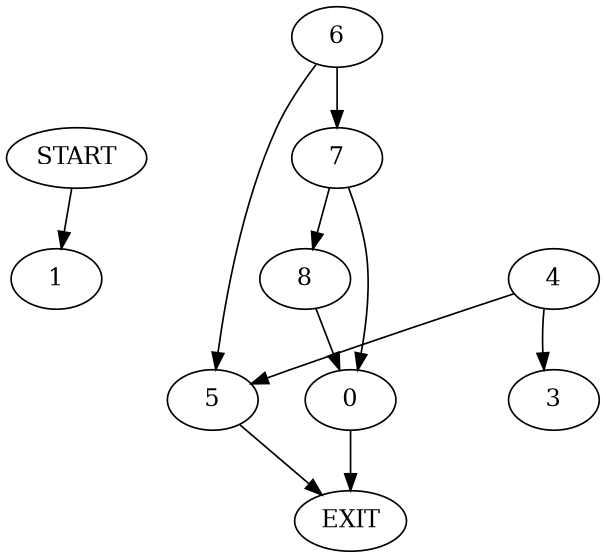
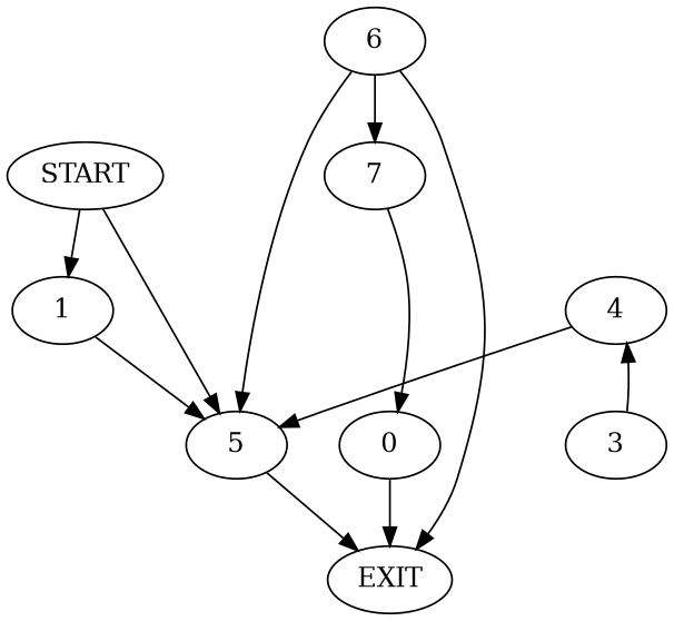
  digraph {
    n1 [label=START]
    1
    5
    n4 [label=EXIT]
    3
    4
    6
    7
-   8
    n10 [label=0]
    n1 -> 1
+   n1 -> 5
+   1 -> 5
    5 -> n4
-   4 -> 3
+   3 -> 4
    4 -> 5
    6 -> 5
+   6 -> n4
    6 -> 7
-   7 -> 8
    7 -> n10
-   8 -> n10
    n10 -> n4
  }
